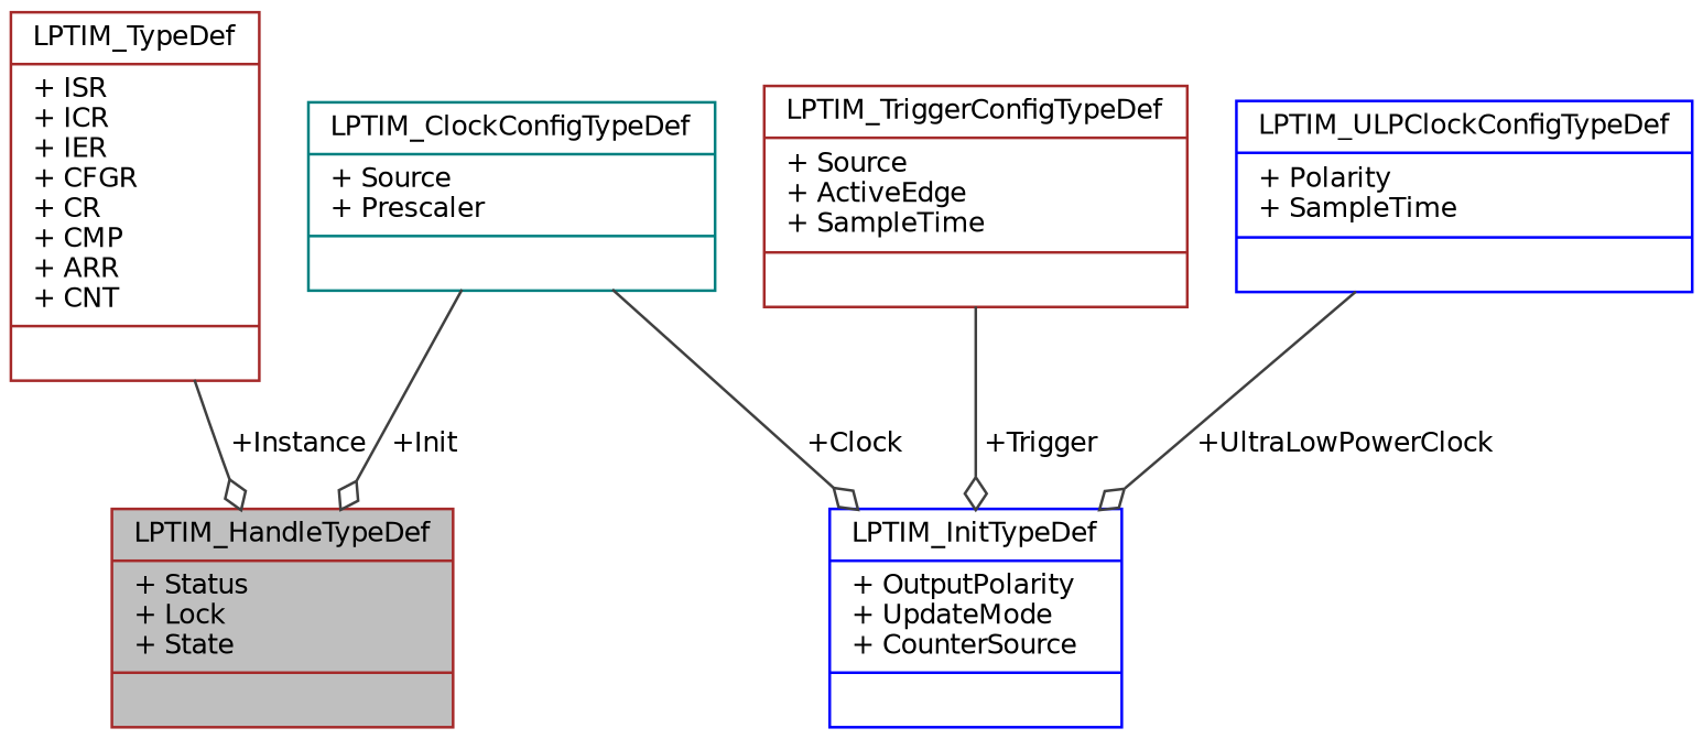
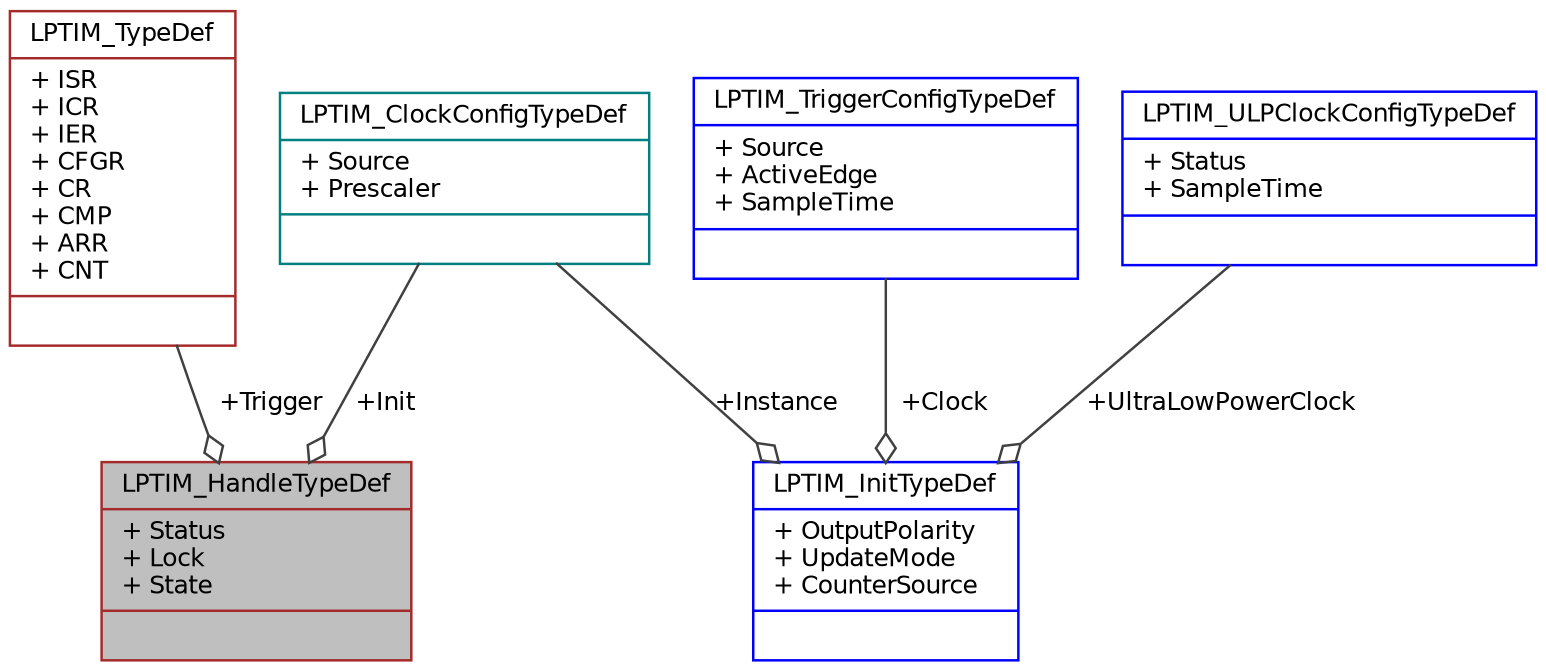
  digraph {
    node [color=blue fillcolor=white fontname=Helvetica fontsize=10 shape=record style=filled]
    edge [arrowhead=odiamond color=grey25 fontname=Helvetica fontsize=10 labelfontname=Helvetica labelfontsize=10 style=solid]
    n1 [color=brown fillcolor=grey75 fontcolor=black height=0.2 label="{LPTIM_HandleTypeDef\n|+ Status\l+ Lock\l+ State\l|}" width=0.4]
    n2 [color=brown height=0.2 label="{LPTIM_TypeDef\n|+ ISR\l+ ICR\l+ IER\l+ CFGR\l+ CR\l+ CMP\l+ ARR\l+ CNT\l|}" width=0.4]
    n3 [height=0.2 label="{LPTIM_InitTypeDef\n|+ OutputPolarity\l+ UpdateMode\l+ CounterSource\l|}" width=0.4]
-   n4 [color=brown height=0.2 label="{LPTIM_TriggerConfigTypeDef\n|+ Source\l+ ActiveEdge\l+ SampleTime\l|}" width=0.4]
-   n5 [height=0.2 label="{LPTIM_ULPClockConfigTypeDef\n|+ Polarity\l+ SampleTime\l|}" width=0.4]
+   n4 [height=0.2 label="{LPTIM_TriggerConfigTypeDef\n|+ Source\l+ ActiveEdge\l+ SampleTime\l|}" width=0.4]
+   n5 [height=0.2 label="{LPTIM_ULPClockConfigTypeDef\n|+ Status\l+ SampleTime\l|}" width=0.4]
    n6 [color=teal height=0.2 label="{LPTIM_ClockConfigTypeDef\n|+ Source\l+ Prescaler\l|}" width=0.4]
-   n2 -> n1 [label=" +Instance"]
-   n4 -> n3 [label=" +Trigger"]
+   n2 -> n1 [label=" +Trigger"]
+   n4 -> n3 [label=" +Clock"]
    n5 -> n3 [label=" +UltraLowPowerClock"]
    n6 -> n1 [label=" +Init"]
-   n6 -> n3 [label=" +Clock"]
+   n6 -> n3 [label=" +Instance"]
  }
